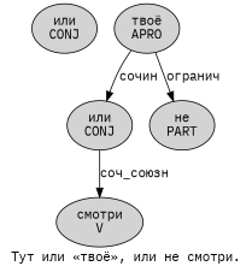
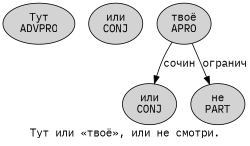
  digraph {
    fontname="IBM Plex Mono"
    label="Тут или «твоё», или не смотри."
    node [fillcolor=lightgray fontname="IBM Plex Mono" penwidth=1 shape=ellipse style=filled]
    edge [fontname="IBM Plex Mono"]
+   n1 [label="Тут\nADVPRO"]
    n2 [label="или\nCONJ"]
    n3 [label="твоё\nAPRO"]
    n4 [label="или\nCONJ"]
    n5 [label="не\nPART"]
-   n6 [label="смотри\nV"]
    n3 -> n4 [label="сочин"]
    n3 -> n5 [label="огранич"]
-   n4 -> n6 [label="соч_союзн"]
  }
